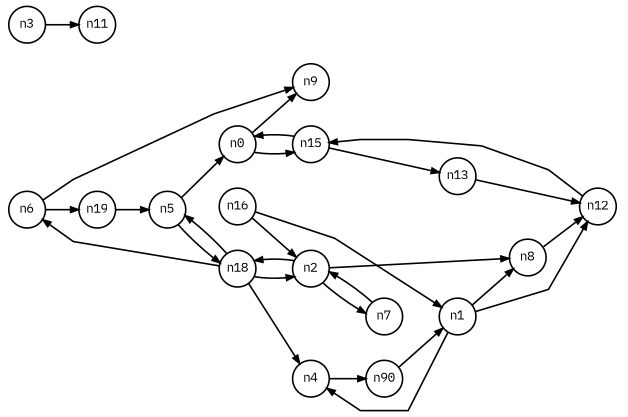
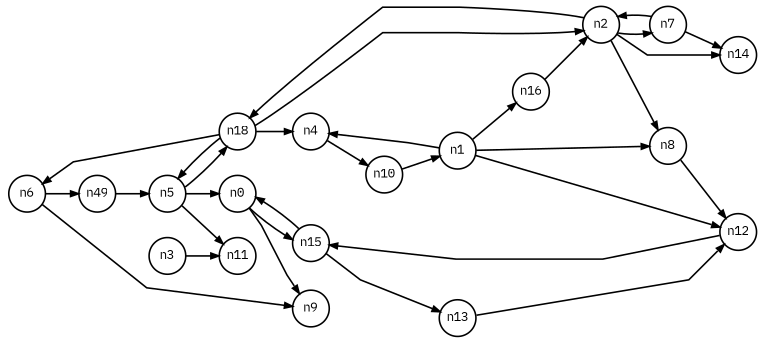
  digraph {
    fontname="IBM Plex Mono"
    fontsize=8
    nodesep=0.22
    nodesize=0.16
    rankdir=LR
    ranksep=0.22
    splines=polyline
    node [fixedsize=shape fontname="IBM Plex Mono" fontsize=8 shape=circle]
    edge [arrowsize=0.5 fontname="IBM Plex Mono"]
    n0 [width=0.32]
    n9 [width=0.32]
    n15 [width=0.32]
    n13 [width=0.32]
    n12 [width=0.32]
    n8 [width=0.32]
    n1 [width=0.32]
    n4 [width=0.32]
    n7 [width=0.32]
+   n14 [width=0.32]
    n2 [width=0.32]
    n18 [width=0.32]
    n5 [width=0.32]
    n6 [width=0.32]
-   n19 [width=0.32]
-   n10 [width=0.32 label=n90]
+   n19 [width=0.32 label=n49]
+   n10 [width=0.32]
    n11 [width=0.32]
    n3 [width=0.32]
    n16 [width=0.32]
    n0 -> n9
    n0 -> n15
    n15 -> n0
    n15 -> n13
    n13 -> n12
    n12 -> n15
    n8 -> n12
    n1 -> n12
    n1 -> n8
    n1 -> n4
    n4 -> n10
+   n7 -> n14
    n7 -> n2
    n2 -> n8
    n2 -> n7
+   n2 -> n14
    n2 -> n18
    n18 -> n4
    n18 -> n2
    n18 -> n5
    n18 -> n6
    n5 -> n0
    n5 -> n18
+   n5 -> n11
    n6 -> n9
    n6 -> n19
    n19 -> n5
    n10 -> n1
    n3 -> n11
-   n16 -> n1
+   n1 -> n16
    n16 -> n2
  }
